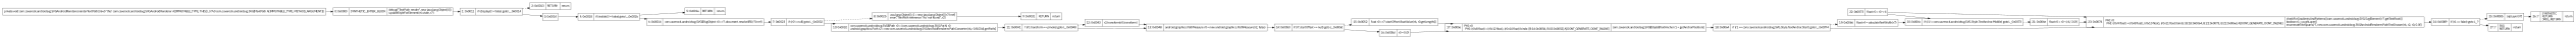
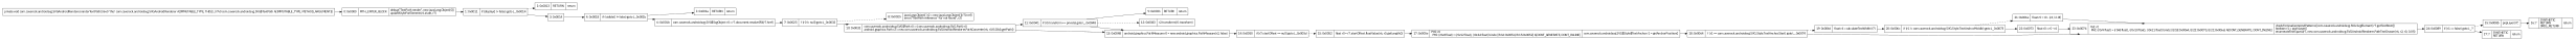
  digraph {
    fontname="IBM Plex Sans"
    rankdir=LR
    node [fontname="IBM Plex Sans" shape=record]
    edge [fontname="IBM Plex Sans"]
-   n1 [label="{0\:\ 0x0000|SYNTHETIC_ENTER_BLOCK\l|debug(\"TextPath render\", new java.lang.Object[0])\lupdateStyleForElement(r6.state, r7)\l}"]
+   n1 [label="{0\:\ 0x0000|MTH_ENTER_BLOCK\l|debug(\"TextPath render\", new java.lang.Object[0])\lupdateStyleForElement(r6.state, r7)\l}"]
    n2 [label="{1\:\ 0x0011|if (display() != false) goto L_0x0014\l}"]
    n3 [label="{2\:\ 0x0013|RETURN\l|return\l}"]
    n4 [label="{3\:\ 0x0014}"]
    n5 [label="{4\:\ 0x0018|if (visible() != false) goto L_0x001b\l}"]
    n6 [label="{5\:\ 0x001a|RETURN\l|return\l}"]
    n7 [label="{6\:\ 0x001b|com.caverock.androidsvg.SVG$SvgObject r0 = r7.document.resolveIRI(r7.href)\l}"]
    n8 [label="{7\:\ 0x0023|if (r0 != null) goto L_0x0032\l}"]
    n9 [label="{8\:\ 0x0025|java.lang.Object[] r2 = new java.lang.Object[]\{r7.href\}\lerror(\"TextPath reference '%s' not found\", r2)\l}"]
    n10 [label="{10\:\ 0x0032|com.caverock.androidsvg.SVG$Path r0 = (com.caverock.androidsvg.SVG.Path) r0\landroid.graphics.Path r2 = new com.caverock.androidsvg.SVGAndroidRenderer.PathConverter(r6, r0.f103d).getPath()\l}"]
    n11 [label="{9\:\ 0x0031|RETURN\l|return\l}"]
    n12 [label="{11\:\ 0x0041|if (r0.transform == private) goto L_0x0048\l}"]
    n13 [label="{12\:\ 0x0043|r2.transform(r0.transform)\l}"]
    n14 [label="{13\:\ 0x0048|android.graphics.PathMeasure r0 = new android.graphics.PathMeasure(r2, false)\l}"]
    n15 [label="{14\:\ 0x0050|if (r7.startOffset == null) goto L_0x005d\l}"]
    n16 [label="{15\:\ 0x0052|float r0 = r7.startOffset.floatValue(r6, r0.getLength())\l}"]
-   n17 [label="{16\:\ 0x005d|r0 = 0.0f\l}"]
    n18 [label="{17\:\ 0x005e|PHI: r0 \l  PHI: (r0v8 float) = (r0v12 float), (r0v14 float) binds: [B:16:0x005d, B:15:0x0052] A[DONT_GENERATE, DONT_INLINE]\l|com.caverock.androidsvg.SVG$Style$TextAnchor r1 = getAnchorPosition()\l}"]
    n19 [label="{18\:\ 0x0064|if (r1 == com.caverock.androidsvg.SVG.Style.TextAnchor.Start) goto L_0x0074\l}"]
    n20 [label="{19\:\ 0x0066|float r4 = calculateTextWidth(r7)\l}"]
    n21 [label="{23\:\ 0x0074|PHI: r0 \l  PHI: (r0v9 float) = (r0v8 float), (r0v10 float), (r0v11 float) binds: [B:18:0x0064, B:22:0x0073, B:21:0x006e] A[DONT_GENERATE, DONT_INLINE]\l|checkForGradientsAndPatterns((com.caverock.androidsvg.SVG.SvgElement) r7.getTextRoot())\lboolean r1 = pushLayer()\lenumerateTextSpans(r7, new com.caverock.androidsvg.SVGAndroidRenderer.PathTextDrawer(r6, r2, r0, 0.0f))\l}"]
    n22 [label="{20\:\ 0x006c|if (r1 != com.caverock.androidsvg.SVG.Style.TextAnchor.Middle) goto L_0x0073\l}"]
    n23 [label="{24\:\ 0x0089|if (r1 == false) goto L_?\l}"]
    n24 [label="{21\:\ 0x006e|float r0 = r0 \- (r4 \/ 2.0f)\l}"]
    n25 [label="{22\:\ 0x0073|float r0 = r0 \- r4\l}"]
    n26 [label="{25\:\ 0x008b|popLayer(r7)\l}"]
-   n27 [label="{27\:\ ?|SVG\lRETURN\l|return\l}"]
+   n27 [label="{27\:\ ?|SYNTHETIC\lRETURN\l|return\l}"]
    n28 [label="{26\:\ ?|SYNTHETIC\lRETURN\lORIG_RETURN\l|return\l}"]
    n29 [label="{private void com.caverock.androidsvg.SVGAndroidRenderer.renderTextPath((r6v0 'this' com.caverock.androidsvg.SVGAndroidRenderer A[IMMUTABLE_TYPE, THIS]), (r7v0 com.caverock.androidsvg.SVG$TextPath A[IMMUTABLE_TYPE, METHOD_ARGUMENT])) }"]
    n1 -> n2
    n2 -> n3 [style=dashed]
    n2 -> n4
    n4 -> n5
    n5 -> n6 [style=solid]
    n5 -> n7
    n7 -> n8
    n8 -> n9 [style=dashed]
    n8 -> n10
-   n9 -> n11
+   n12 -> n11
    n10 -> n12
    n12 -> n13 [style=dashed]
    n12 -> n14
-   n13 -> n14
+   n10 -> n14
    n14 -> n15
    n15 -> n16 [style=dashed]
-   n15 -> n17
    n16 -> n18
-   n17 -> n18
    n18 -> n19
    n19 -> n20 [style=dashed]
    n19 -> n21
    n20 -> n22
    n21 -> n23
    n22 -> n24 [style=dashed]
-   n25 -> n22
+   n22 -> n25
    n23 -> n26 [style=dashed]
    n23 -> n27
    n24 -> n21
    n25 -> n21
    n26 -> n28
    n29 -> n1
  }
